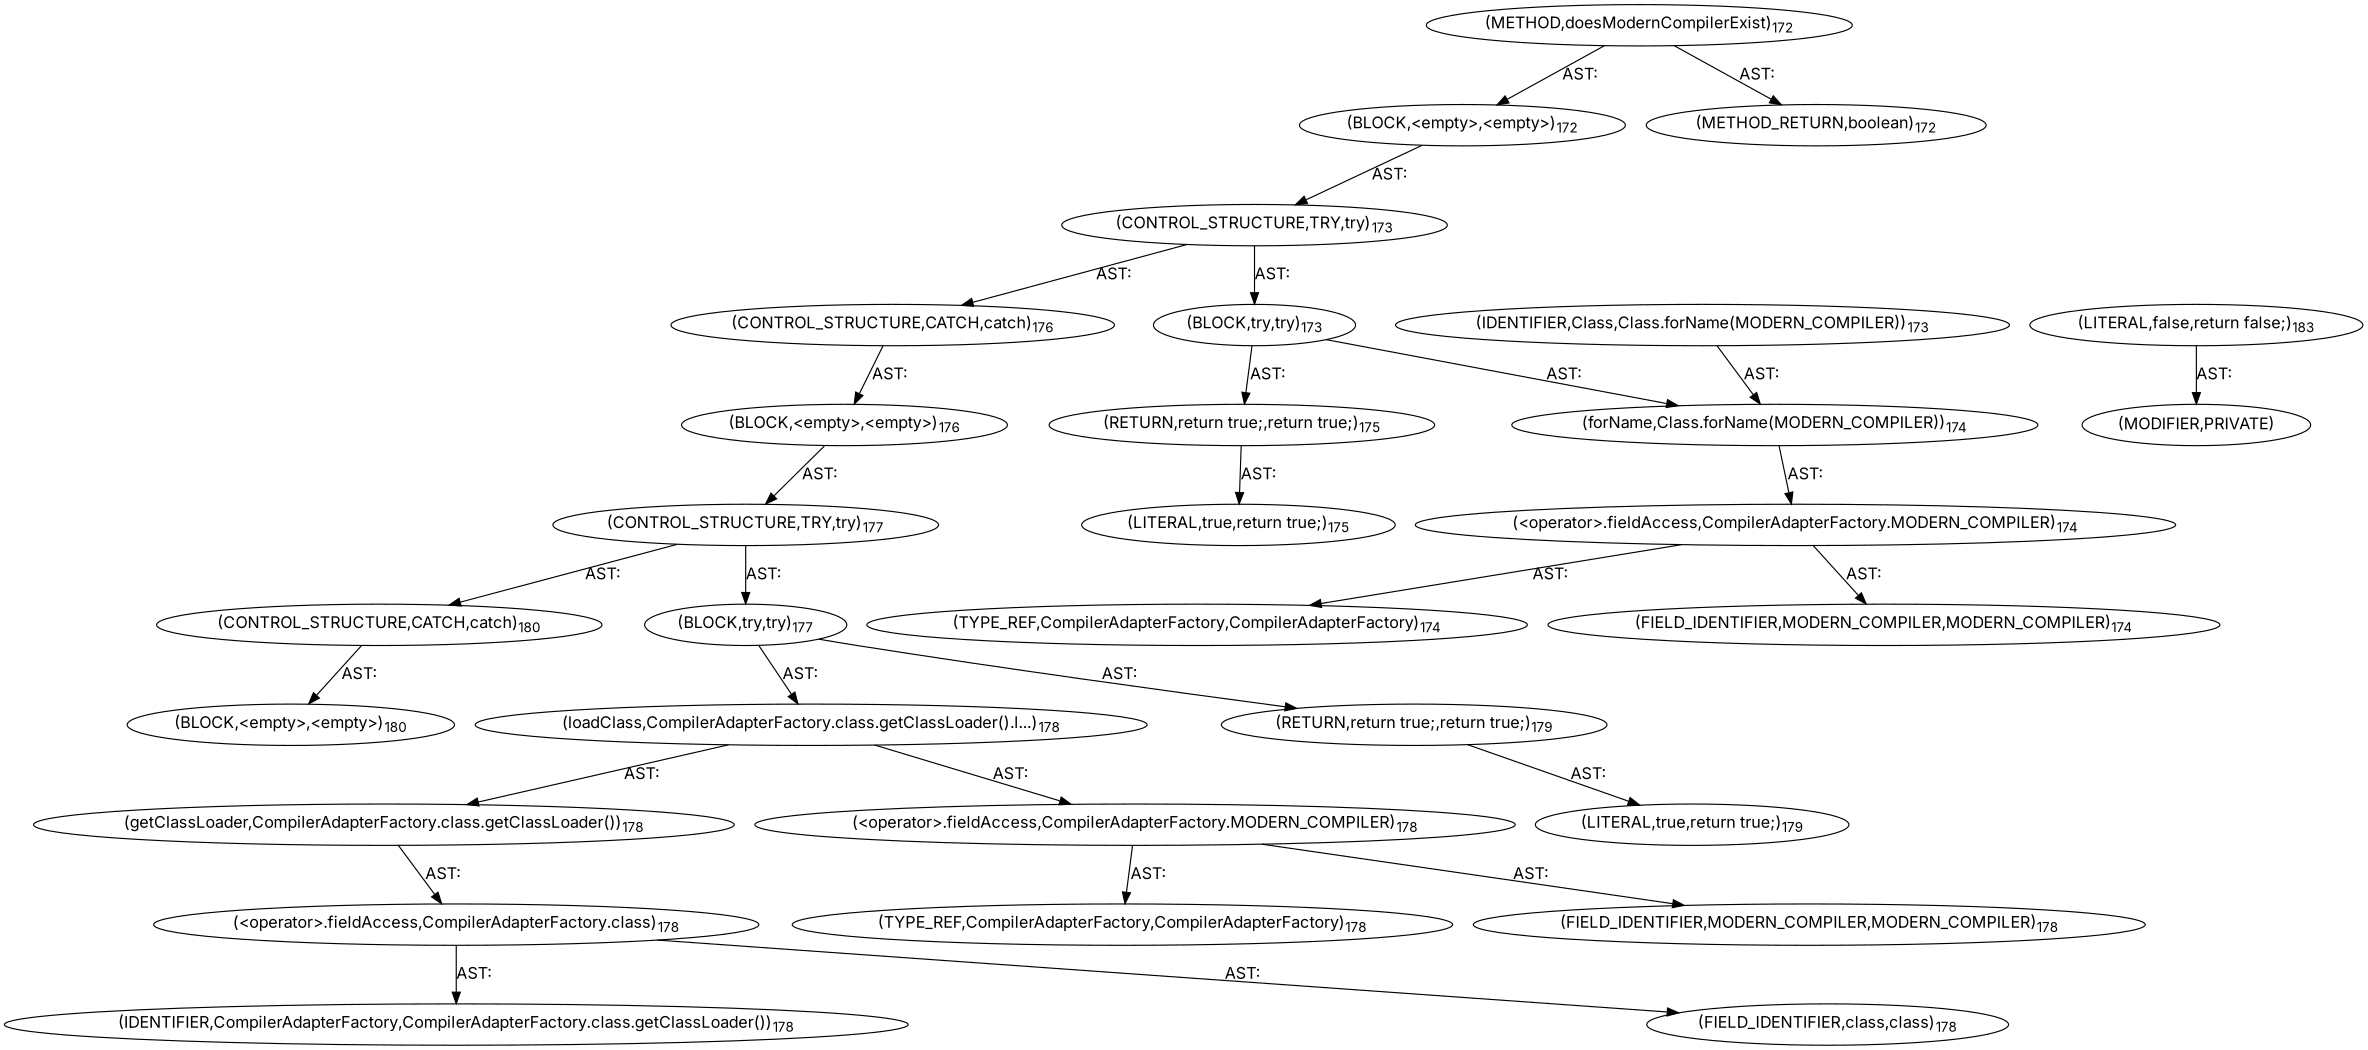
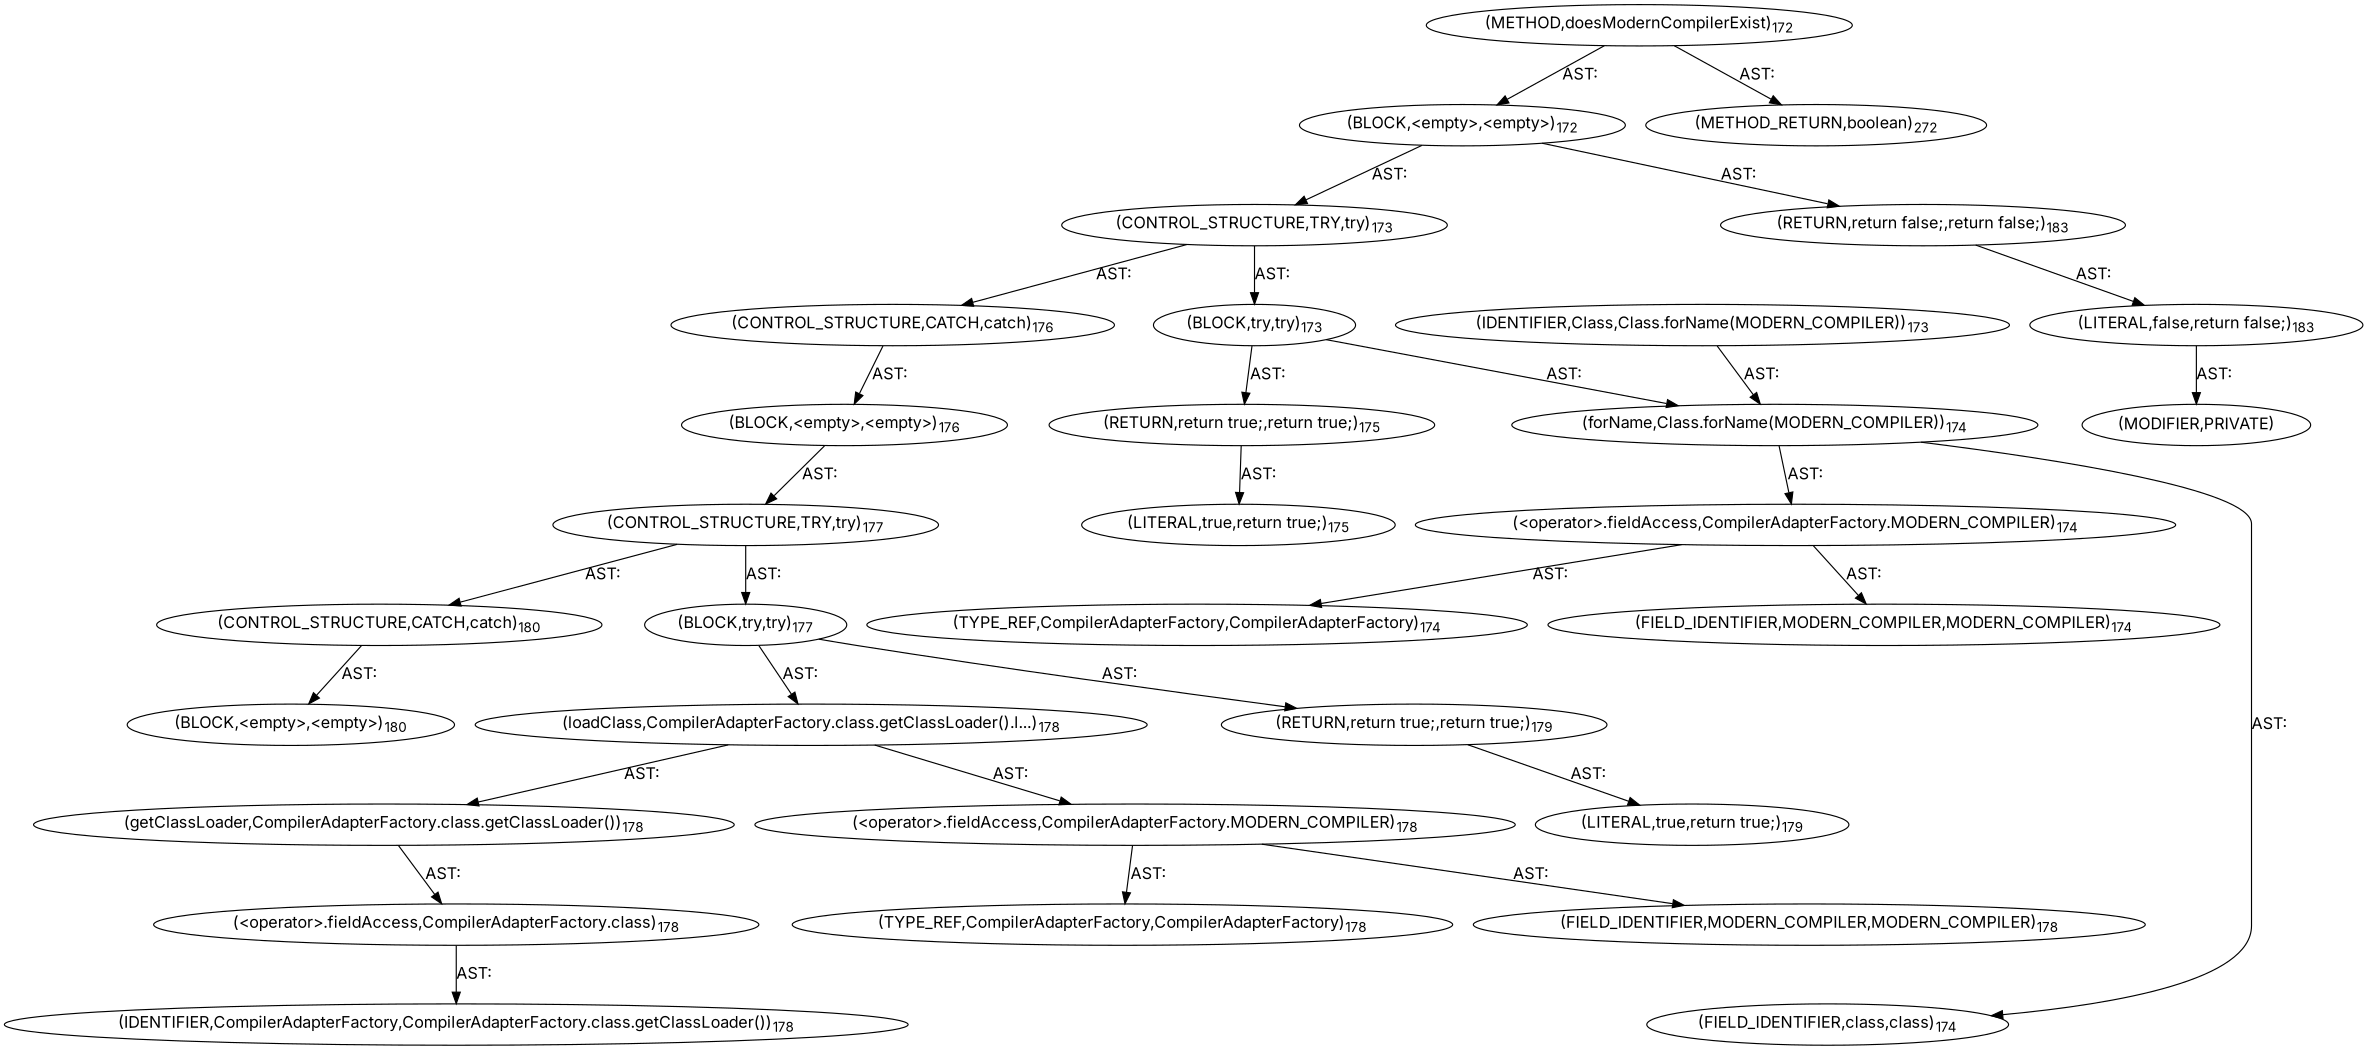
  digraph {
    fontname=Inter
    node [fontname=Inter]
    edge [fontname=Inter]
    n1 [label=<(METHOD,doesModernCompilerExist)<SUB>172</SUB>>]
    n2 [label=<(BLOCK,&lt;empty&gt;,&lt;empty&gt;)<SUB>172</SUB>>]
-   n3 [label=<(METHOD_RETURN,boolean)<SUB>172</SUB>>]
+   n3 [label=<(METHOD_RETURN,boolean)<SUB>272</SUB>>]
    n4 [label=<(CONTROL_STRUCTURE,TRY,try)<SUB>173</SUB>>]
+   n5 [label=<(RETURN,return false;,return false;)<SUB>183</SUB>>]
    n6 [label=<(MODIFIER,PRIVATE)>]
    n7 [label=<(BLOCK,try,try)<SUB>173</SUB>>]
    n8 [label=<(CONTROL_STRUCTURE,CATCH,catch)<SUB>176</SUB>>]
    n9 [label=<(LITERAL,false,return false;)<SUB>183</SUB>>]
    n10 [label=<(forName,Class.forName(MODERN_COMPILER))<SUB>174</SUB>>]
    n11 [label=<(RETURN,return true;,return true;)<SUB>175</SUB>>]
    n12 [label=<(BLOCK,&lt;empty&gt;,&lt;empty&gt;)<SUB>176</SUB>>]
    n13 [label=<(&lt;operator&gt;.fieldAccess,CompilerAdapterFactory.MODERN_COMPILER)<SUB>174</SUB>>]
    n14 [label=<(LITERAL,true,return true;)<SUB>175</SUB>>]
    n15 [label=<(IDENTIFIER,Class,Class.forName(MODERN_COMPILER))<SUB>173</SUB>>]
    n16 [label=<(TYPE_REF,CompilerAdapterFactory,CompilerAdapterFactory)<SUB>174</SUB>>]
    n17 [label=<(FIELD_IDENTIFIER,MODERN_COMPILER,MODERN_COMPILER)<SUB>174</SUB>>]
    n18 [label=<(CONTROL_STRUCTURE,TRY,try)<SUB>177</SUB>>]
    n19 [label=<(BLOCK,try,try)<SUB>177</SUB>>]
    n20 [label=<(CONTROL_STRUCTURE,CATCH,catch)<SUB>180</SUB>>]
    n21 [label=<(loadClass,CompilerAdapterFactory.class.getClassLoader().l...)<SUB>178</SUB>>]
    n22 [label=<(RETURN,return true;,return true;)<SUB>179</SUB>>]
    n23 [label=<(BLOCK,&lt;empty&gt;,&lt;empty&gt;)<SUB>180</SUB>>]
    n24 [label=<(getClassLoader,CompilerAdapterFactory.class.getClassLoader())<SUB>178</SUB>>]
    n25 [label=<(&lt;operator&gt;.fieldAccess,CompilerAdapterFactory.MODERN_COMPILER)<SUB>178</SUB>>]
    n26 [label=<(LITERAL,true,return true;)<SUB>179</SUB>>]
    n27 [label=<(&lt;operator&gt;.fieldAccess,CompilerAdapterFactory.class)<SUB>178</SUB>>]
    n28 [label=<(TYPE_REF,CompilerAdapterFactory,CompilerAdapterFactory)<SUB>178</SUB>>]
    n29 [label=<(FIELD_IDENTIFIER,MODERN_COMPILER,MODERN_COMPILER)<SUB>178</SUB>>]
    n30 [label=<(IDENTIFIER,CompilerAdapterFactory,CompilerAdapterFactory.class.getClassLoader())<SUB>178</SUB>>]
-   n31 [label=<(FIELD_IDENTIFIER,class,class)<SUB>178</SUB>>]
+   n31 [label=<(FIELD_IDENTIFIER,class,class)<SUB>174</SUB>>]
    n1 -> n2 [label="AST: "]
    n1 -> n3 [label="AST: "]
    n2 -> n4 [label="AST: "]
+   n2 -> n5 [label="AST: "]
    n4 -> n7 [label="AST: "]
    n4 -> n8 [label="AST: "]
+   n5 -> n9 [label="AST: "]
    n7 -> n10 [label="AST: "]
    n7 -> n11 [label="AST: "]
    n8 -> n12 [label="AST: "]
    n9 -> n6 [label="AST: "]
    n10 -> n13 [label="AST: "]
    n11 -> n14 [label="AST: "]
    n12 -> n18 [label="AST: "]
    n13 -> n16 [label="AST: "]
    n13 -> n17 [label="AST: "]
    n15 -> n10 [label="AST: "]
    n18 -> n19 [label="AST: "]
    n18 -> n20 [label="AST: "]
    n19 -> n21 [label="AST: "]
    n19 -> n22 [label="AST: "]
    n20 -> n23 [label="AST: "]
    n21 -> n24 [label="AST: "]
    n21 -> n25 [label="AST: "]
    n22 -> n26 [label="AST: "]
    n24 -> n27 [label="AST: "]
    n25 -> n28 [label="AST: "]
    n25 -> n29 [label="AST: "]
    n27 -> n30 [label="AST: "]
-   n27 -> n31 [label="AST: "]
+   n10 -> n31 [label="AST: "]
  }
